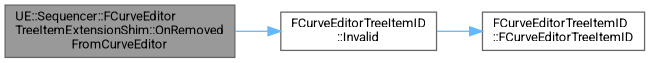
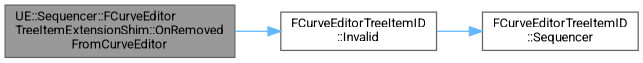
  digraph {
    rankdir=LR
    fontname=Roboto
    node [color=grey40 fillcolor=white fontname=Roboto fontsize=10 shape=box style=filled]
    edge [color=steelblue1 fontname=Roboto fontsize=10 labelfontname=Helvetica labelfontsize=10 style=solid]
    n1 [color=gray40 fillcolor=grey60 fontcolor=black height=0.2 label="UE::Sequencer::FCurveEditor\lTreeItemExtensionShim::OnRemoved\lFromCurveEditor" width=0.4]
    n2 [height=0.2 label="FCurveEditorTreeItemID\l::Invalid" width=0.4]
-   n3 [height=0.2 label="FCurveEditorTreeItemID\l::FCurveEditorTreeItemID" width=0.4]
+   n3 [height=0.2 label="FCurveEditorTreeItemID\l::Sequencer" width=0.4]
    n1 -> n2
    n2 -> n3
  }
